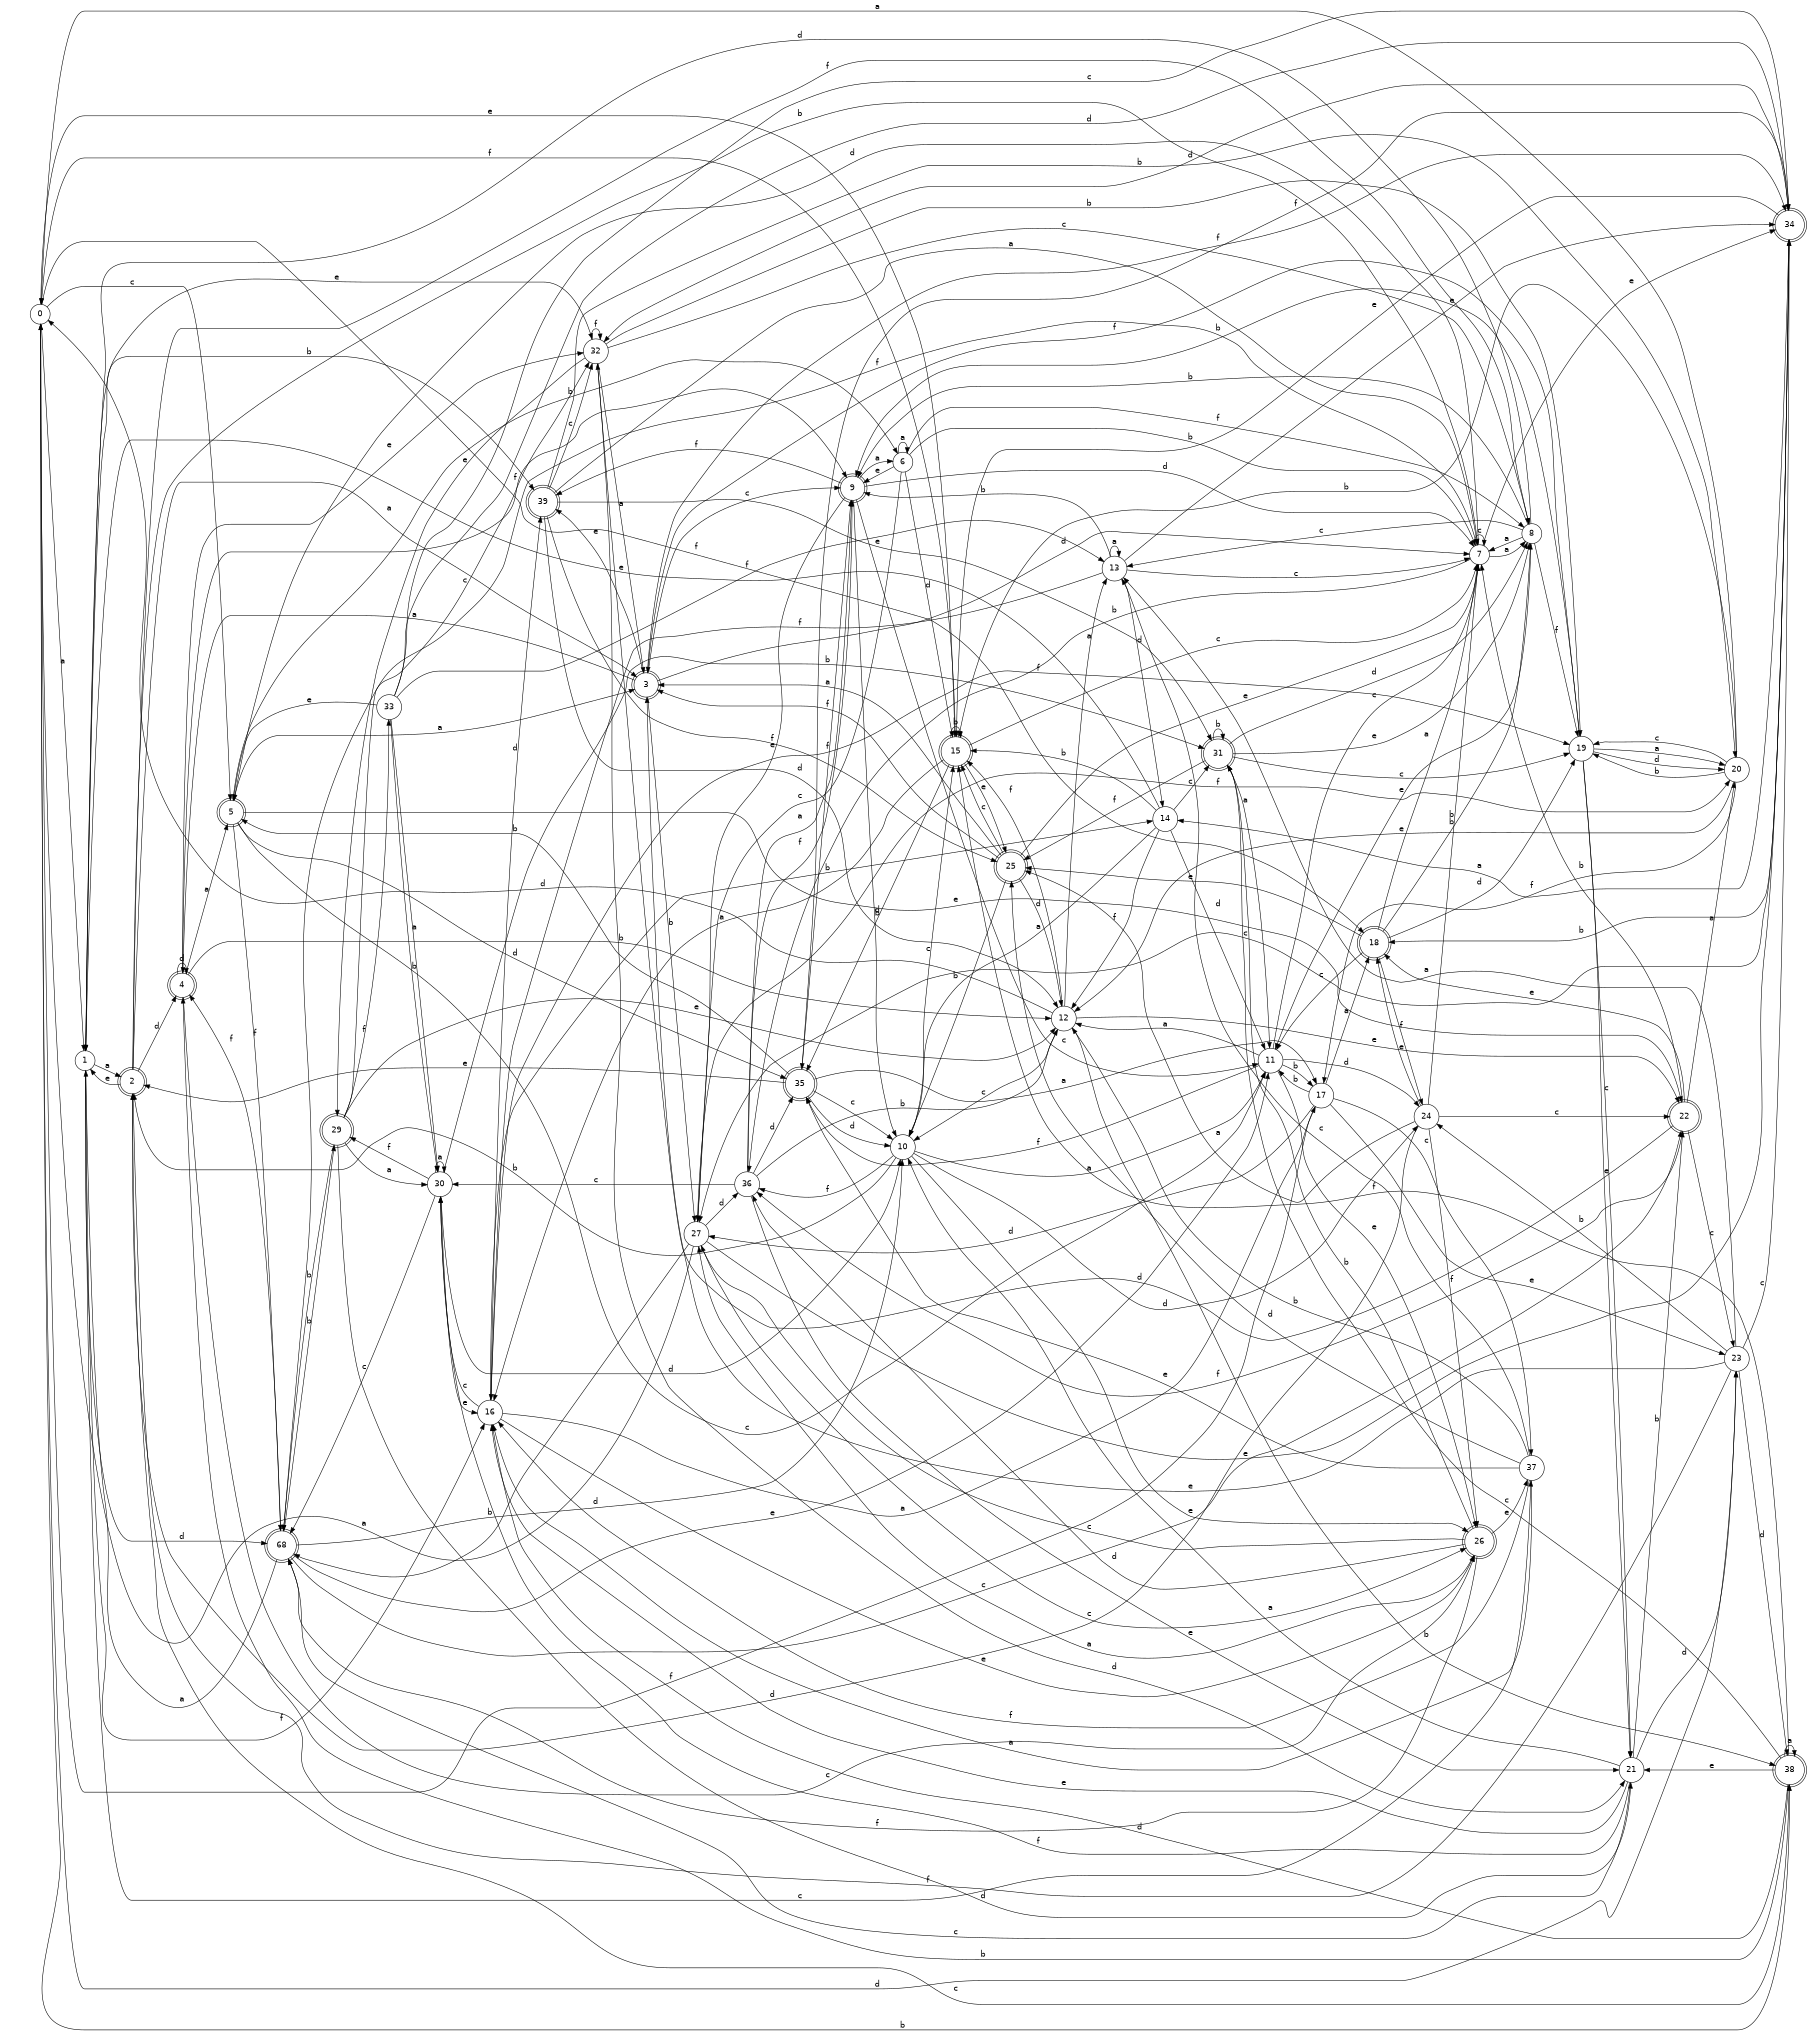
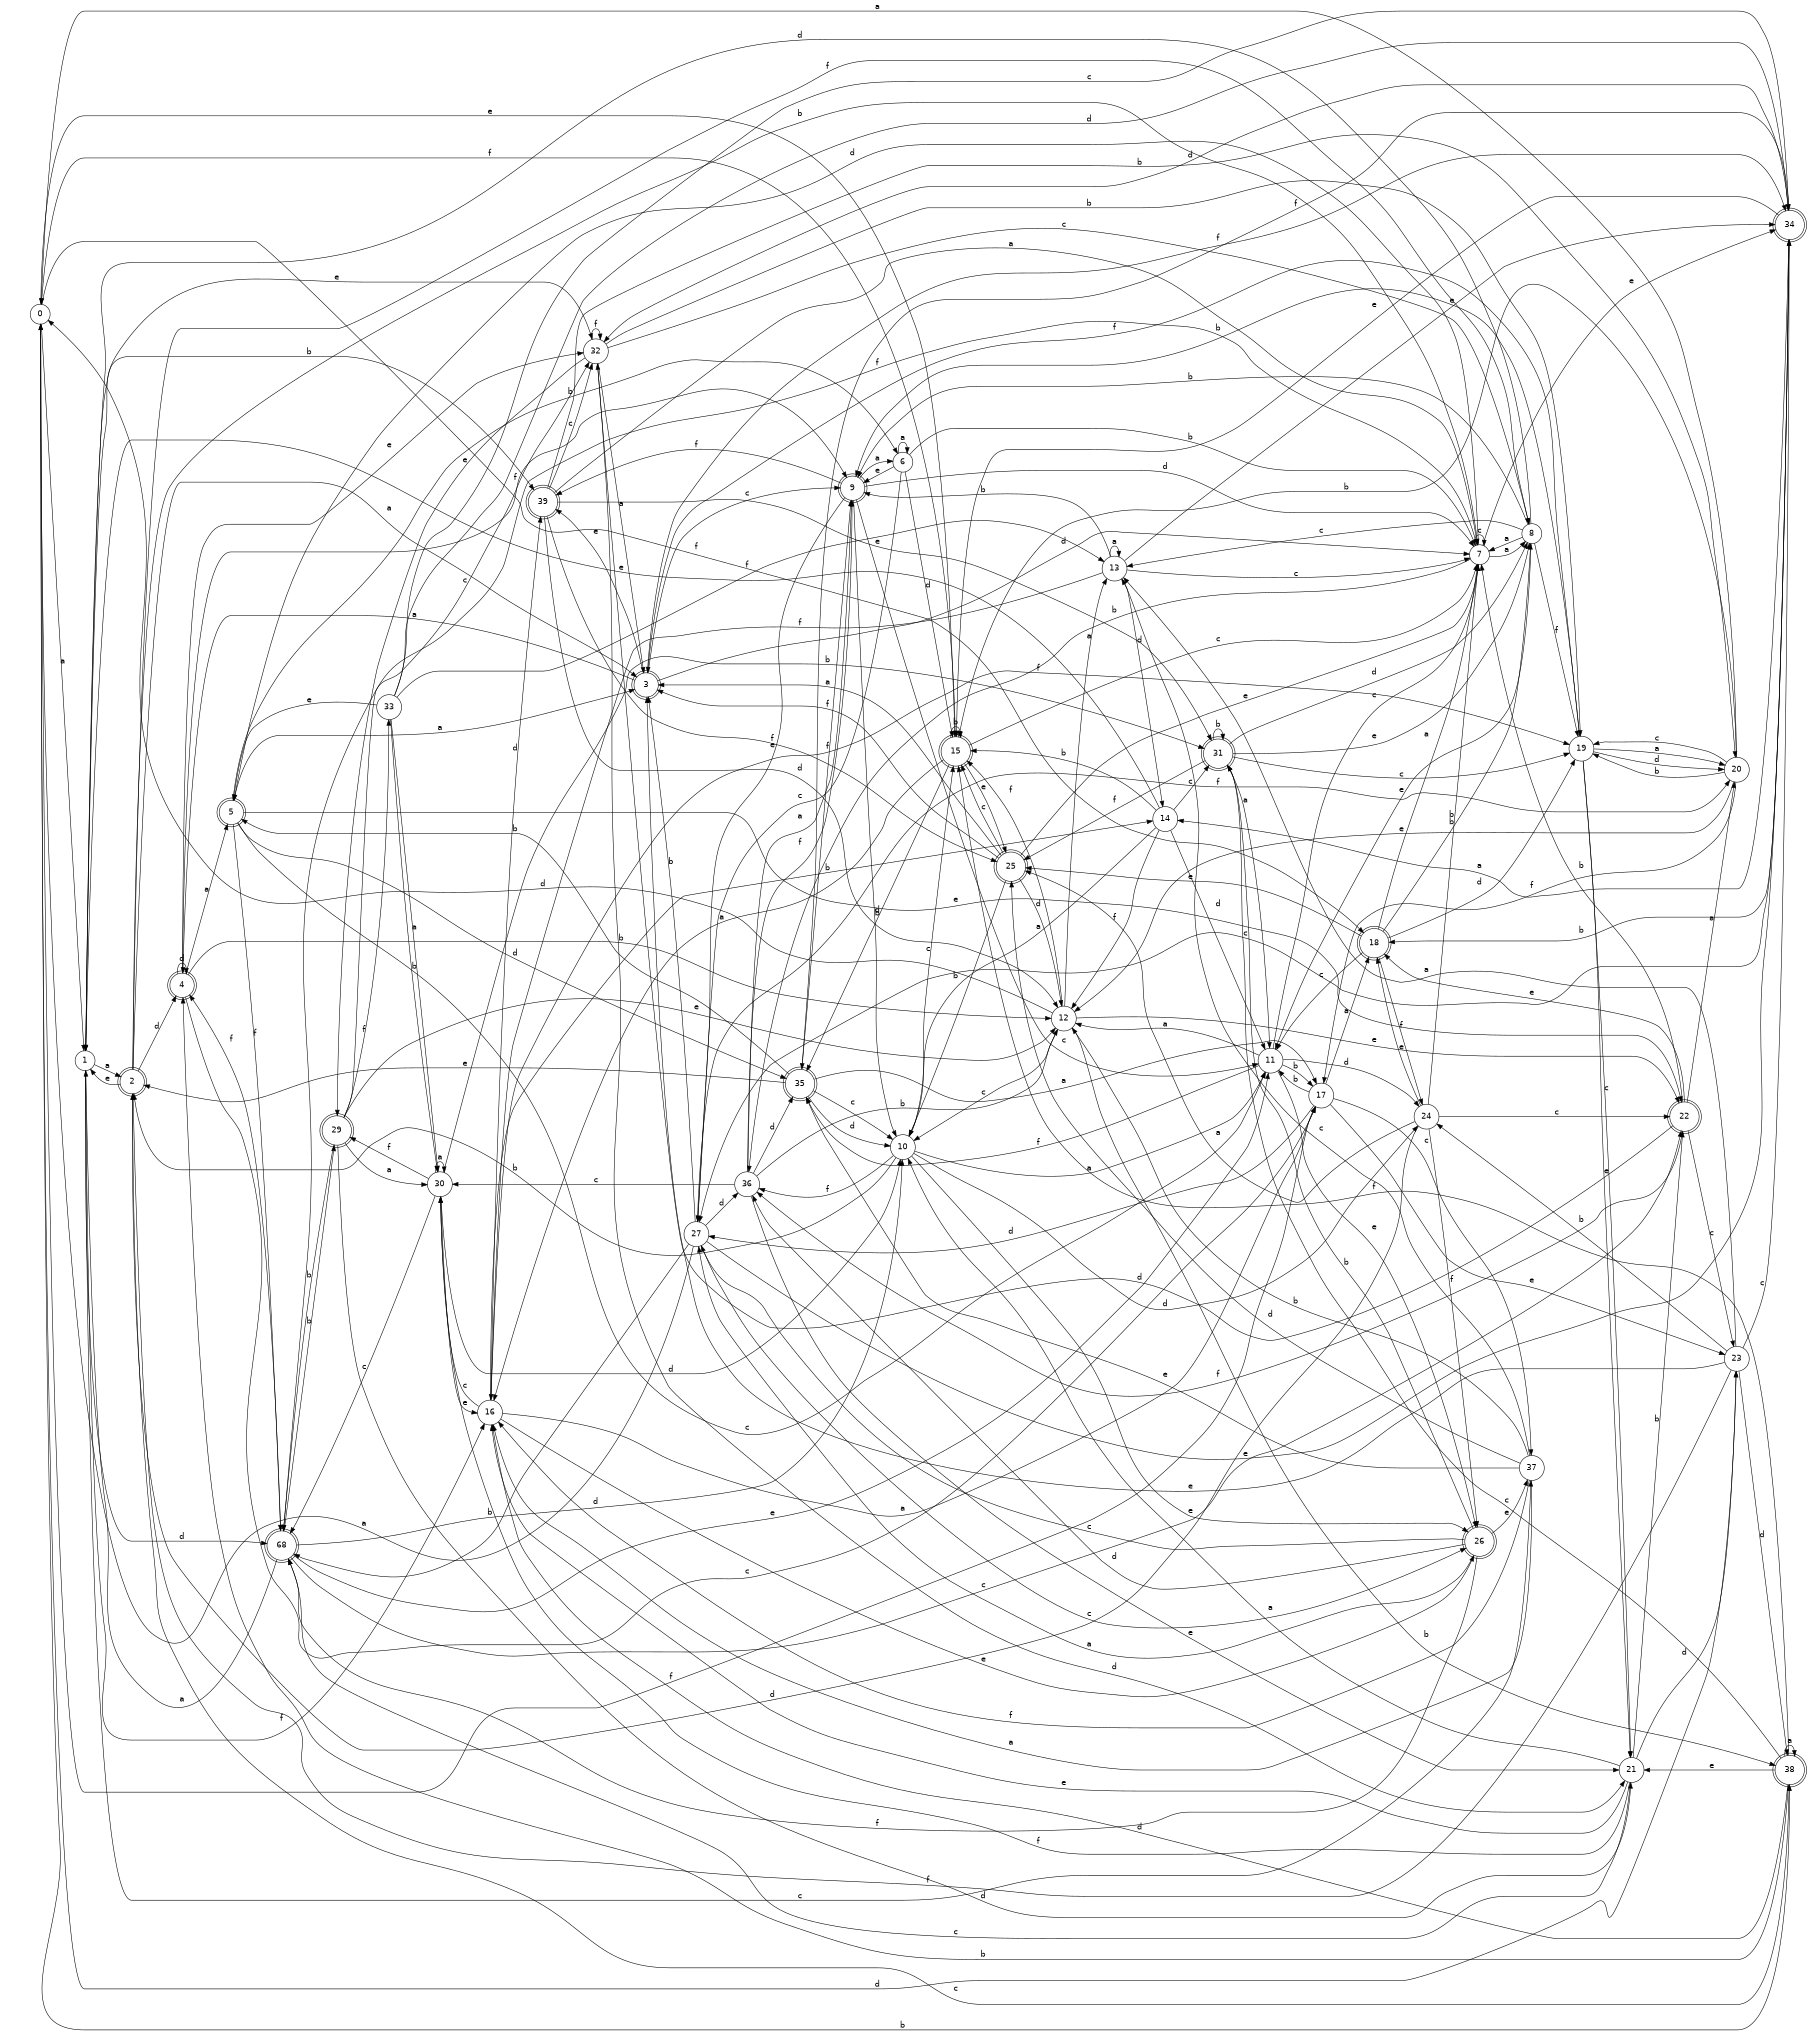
  digraph {
    fontname="DejaVu Sans"
    rankdir=LR
    node [color=black fillcolor=white fontname="DejaVu Sans" shape=circle style=filled]
    edge [fontname="DejaVu Sans"]
    n1 [label=0]
    n2 [label=1]
    n3 [label=5 shape=doublecircle style="rounded,filled"]
    n4 [label=15 shape=doublecircle style="rounded,filled"]
    n5 [label=18 shape=doublecircle style="rounded,filled"]
    n6 [label=23]
    n7 [label=38 shape=doublecircle style="rounded,filled"]
    n8 [label=2 shape=doublecircle style="rounded,filled"]
    n9 [label=16]
    n10 [label=68 shape=doublecircle style="rounded,filled"]
    n11 [label=32]
    n12 [label=37]
    n13 [label=39 shape=doublecircle style="rounded,filled"]
    n14 [label=3 shape=doublecircle style="rounded,filled"]
    n15 [label=6]
    n16 [label=11]
    n17 [label=22 shape=doublecircle style="rounded,filled"]
    n18 [label=35 shape=doublecircle style="rounded,filled"]
    n19 [label=7]
    n20 [label=25 shape=doublecircle style="rounded,filled"]
    n21 [label=8]
    n22 [label=19]
    n23 [label=24]
    n24 [label=34 shape=doublecircle style="rounded,filled"]
    n25 [label=13]
    n26 [label=4 shape=doublecircle style="rounded,filled"]
    n27 [label=31 shape=doublecircle style="rounded,filled"]
    n28 [label=21]
    n29 [label=26 shape=doublecircle style="rounded,filled"]
    n30 [label=17]
    n31 [label=14]
    n32 [label=30]
    n33 [label=10]
    n34 [label=29 shape=doublecircle style="rounded,filled"]
    n35 [label=12]
    n36 [label=20]
    n37 [label=9 shape=doublecircle style="rounded,filled"]
    n38 [label=27]
    n39 [label=36]
    n40 [label=33]
    n1 -> n2 [label=a]
-   n1 -> n3 [label=c]
    n1 -> n4 [label=e]
    n1 -> n5 [label=f]
    n1 -> n6 [label=d]
    n1 -> n7 [label=b]
    n2 -> n8 [label=a]
    n2 -> n9 [label=f]
    n2 -> n10 [label=d]
    n2 -> n11 [label=e]
    n2 -> n12 [label=c]
    n2 -> n13 [label=b]
    n3 -> n10 [label=f]
    n3 -> n14 [label=a]
    n3 -> n15 [label=b]
    n3 -> n16 [label=c]
    n3 -> n17 [label=e]
    n3 -> n18 [label=d]
    n4 -> n1 [label=f]
    n4 -> n4 [label=b]
    n4 -> n9 [label=a]
    n4 -> n18 [label=d]
    n4 -> n19 [label=c]
    n4 -> n20 [label=e]
    n5 -> n16 [label=c]
    n5 -> n19 [label=a]
    n5 -> n20 [label=e]
    n5 -> n21 [label=b]
    n5 -> n22 [label=d]
    n5 -> n23 [label=f]
    n6 -> n7 [label=d]
    n6 -> n8 [label=f]
    n6 -> n14 [label=e]
    n6 -> n23 [label=b]
    n6 -> n24 [label=c]
    n6 -> n25 [label=a]
    n7 -> n4 [label=f]
    n7 -> n7 [label=a]
    n7 -> n9 [label=d]
    n7 -> n26 [label=b]
    n7 -> n27 [label=c]
    n7 -> n28 [label=e]
    n8 -> n2 [label=e]
    n8 -> n7 [label=c]
    n8 -> n14 [label=a]
    n8 -> n19 [label=b]
    n8 -> n21 [label=f]
    n8 -> n26 [label=d]
    n9 -> n13 [label=d]
    n9 -> n22 [label=f]
    n9 -> n29 [label=e]
    n9 -> n30 [label=a]
    n9 -> n31 [label=b]
    n9 -> n32 [label=c]
    n10 -> n2 [label=a]
    n10 -> n16 [label=e]
    n10 -> n17 [label=c]
    n10 -> n26 [label=f]
    n10 -> n33 [label=d]
    n10 -> n34 [label=b]
    n11 -> n11 [label=f]
    n11 -> n14 [label=a]
    n11 -> n21 [label=c]
    n11 -> n22 [label=b]
    n11 -> n28 [label=d]
    n11 -> n34 [label=e]
    n12 -> n9 [label=a]
    n12 -> n9 [label=f]
    n12 -> n18 [label=e]
    n12 -> n20 [label=d]
    n12 -> n25 [label=c]
    n12 -> n35 [label=b]
    n13 -> n11 [label=c]
    n13 -> n19 [label=a]
    n13 -> n20 [label=f]
    n13 -> n27 [label=e]
    n13 -> n35 [label=d]
    n13 -> n36 [label=b]
    n14 -> n13 [label=e]
    n14 -> n19 [label=d]
    n14 -> n24 [label=f]
    n14 -> n26 [label=a]
    n14 -> n37 [label=c]
-   n14 -> n38 [label=b]
+   n38 -> n14 [label=b]
    n15 -> n4 [label=d]
    n15 -> n15 [label=a]
    n15 -> n19 [label=b]
-   n15 -> n21 [label=f]
    n15 -> n37 [label=e]
    n15 -> n38 [label=c]
    n16 -> n18 [label=f]
    n16 -> n19 [label=c]
    n16 -> n23 [label=d]
    n16 -> n29 [label=e]
    n16 -> n30 [label=b]
    n16 -> n35 [label=a]
    n17 -> n5 [label=e]
    n17 -> n6 [label=c]
    n17 -> n11 [label=d]
    n17 -> n19 [label=b]
    n17 -> n36 [label=a]
    n17 -> n39 [label=f]
    n18 -> n3 [label=b]
    n18 -> n8 [label=e]
    n18 -> n30 [label=a]
    n18 -> n33 [label=c]
    n18 -> n33 [label=d]
    n18 -> n37 [label=f]
    n19 -> n3 [label=d]
    n19 -> n10 [label=f]
    n19 -> n19 [label=c]
    n19 -> n21 [label=a]
    n19 -> n24 [label=e]
    n19 -> n39 [label=b]
    n20 -> n4 [label=c]
    n20 -> n14 [label=a]
    n20 -> n14 [label=f]
    n20 -> n19 [label=e]
    n20 -> n33 [label=b]
    n20 -> n35 [label=d]
    n21 -> n2 [label=d]
    n21 -> n16 [label=e]
    n21 -> n19 [label=a]
    n21 -> n22 [label=f]
    n21 -> n25 [label=c]
    n21 -> n37 [label=b]
    n22 -> n14 [label=f]
    n22 -> n28 [label=c]
    n22 -> n28 [label=e]
    n22 -> n36 [label=a]
    n22 -> n36 [label=d]
    n22 -> n37 [label=b]
    n23 -> n5 [label=e]
    n23 -> n8 [label=d]
    n23 -> n17 [label=c]
    n23 -> n19 [label=b]
    n23 -> n20 [label=a]
    n23 -> n29 [label=f]
    n24 -> n4 [label=e]
    n24 -> n5 [label=b]
    n24 -> n11 [label=d]
    n24 -> n18 [label=f]
    n24 -> n31 [label=a]
    n24 -> n38 [label=c]
    n25 -> n9 [label=f]
    n25 -> n19 [label=c]
    n25 -> n24 [label=e]
    n25 -> n25 [label=a]
    n25 -> n31 [label=d]
    n25 -> n37 [label=b]
    n26 -> n3 [label=a]
    n26 -> n11 [label=e]
    n26 -> n26 [label=d]
-   n26 -> n29 [label=c]
+   n26 -> n30 [label=c]
    n26 -> n35 [label=b]
    n26 -> n37 [label=f]
    n27 -> n16 [label=a]
    n27 -> n20 [label=f]
    n27 -> n21 [label=d]
    n27 -> n21 [label=e]
    n27 -> n22 [label=c]
    n27 -> n27 [label=b]
    n28 -> n6 [label=d]
    n28 -> n9 [label=e]
    n28 -> n10 [label=c]
    n28 -> n17 [label=b]
    n28 -> n32 [label=f]
    n28 -> n33 [label=a]
    n29 -> n10 [label=f]
    n29 -> n12 [label=e]
    n29 -> n27 [label=b]
    n29 -> n38 [label=a]
    n29 -> n38 [label=c]
    n29 -> n39 [label=d]
    n30 -> n1 [label=f]
    n30 -> n5 [label=a]
    n30 -> n6 [label=e]
    n30 -> n12 [label=c]
    n30 -> n16 [label=b]
    n30 -> n38 [label=d]
    n31 -> n2 [label=e]
    n31 -> n4 [label=b]
    n31 -> n16 [label=d]
    n31 -> n27 [label=c]
    n31 -> n33 [label=a]
    n31 -> n35 [label=f]
    n32 -> n9 [label=e]
    n32 -> n10 [label=c]
    n32 -> n27 [label=b]
    n32 -> n32 [label=a]
    n32 -> n33 [label=d]
    n32 -> n34 [label=f]
    n33 -> n4 [label=c]
    n33 -> n8 [label=b]
    n33 -> n16 [label=a]
    n33 -> n23 [label=d]
    n33 -> n29 [label=e]
    n33 -> n39 [label=f]
    n34 -> n10 [label=b]
    n34 -> n11 [label=c]
    n34 -> n28 [label=d]
    n34 -> n32 [label=a]
    n34 -> n35 [label=e]
    n34 -> n40 [label=f]
    n35 -> n1 [label=d]
    n35 -> n4 [label=f]
    n35 -> n7 [label=b]
    n35 -> n17 [label=e]
    n35 -> n25 [label=a]
    n35 -> n33 [label=c]
    n36 -> n1 [label=a]
    n36 -> n4 [label=b]
    n36 -> n22 [label=b]
    n36 -> n22 [label=c]
    n36 -> n30 [label=f]
    n36 -> n35 [label=e]
    n37 -> n13 [label=f]
    n37 -> n15 [label=a]
    n37 -> n16 [label=c]
    n37 -> n19 [label=d]
    n37 -> n33 [label=b]
    n37 -> n38 [label=e]
    n38 -> n1 [label=a]
    n38 -> n10 [label=b]
    n38 -> n24 [label=e]
    n38 -> n29 [label=c]
    n38 -> n36 [label=f]
    n38 -> n39 [label=d]
    n39 -> n18 [label=d]
    n39 -> n28 [label=e]
    n39 -> n32 [label=c]
    n39 -> n35 [label=b]
    n39 -> n37 [label=a]
    n39 -> n37 [label=f]
    n40 -> n3 [label=e]
    n40 -> n24 [label=c]
    n40 -> n24 [label=d]
    n40 -> n25 [label=f]
    n40 -> n32 [label=a]
    n40 -> n32 [label=b]
  }
